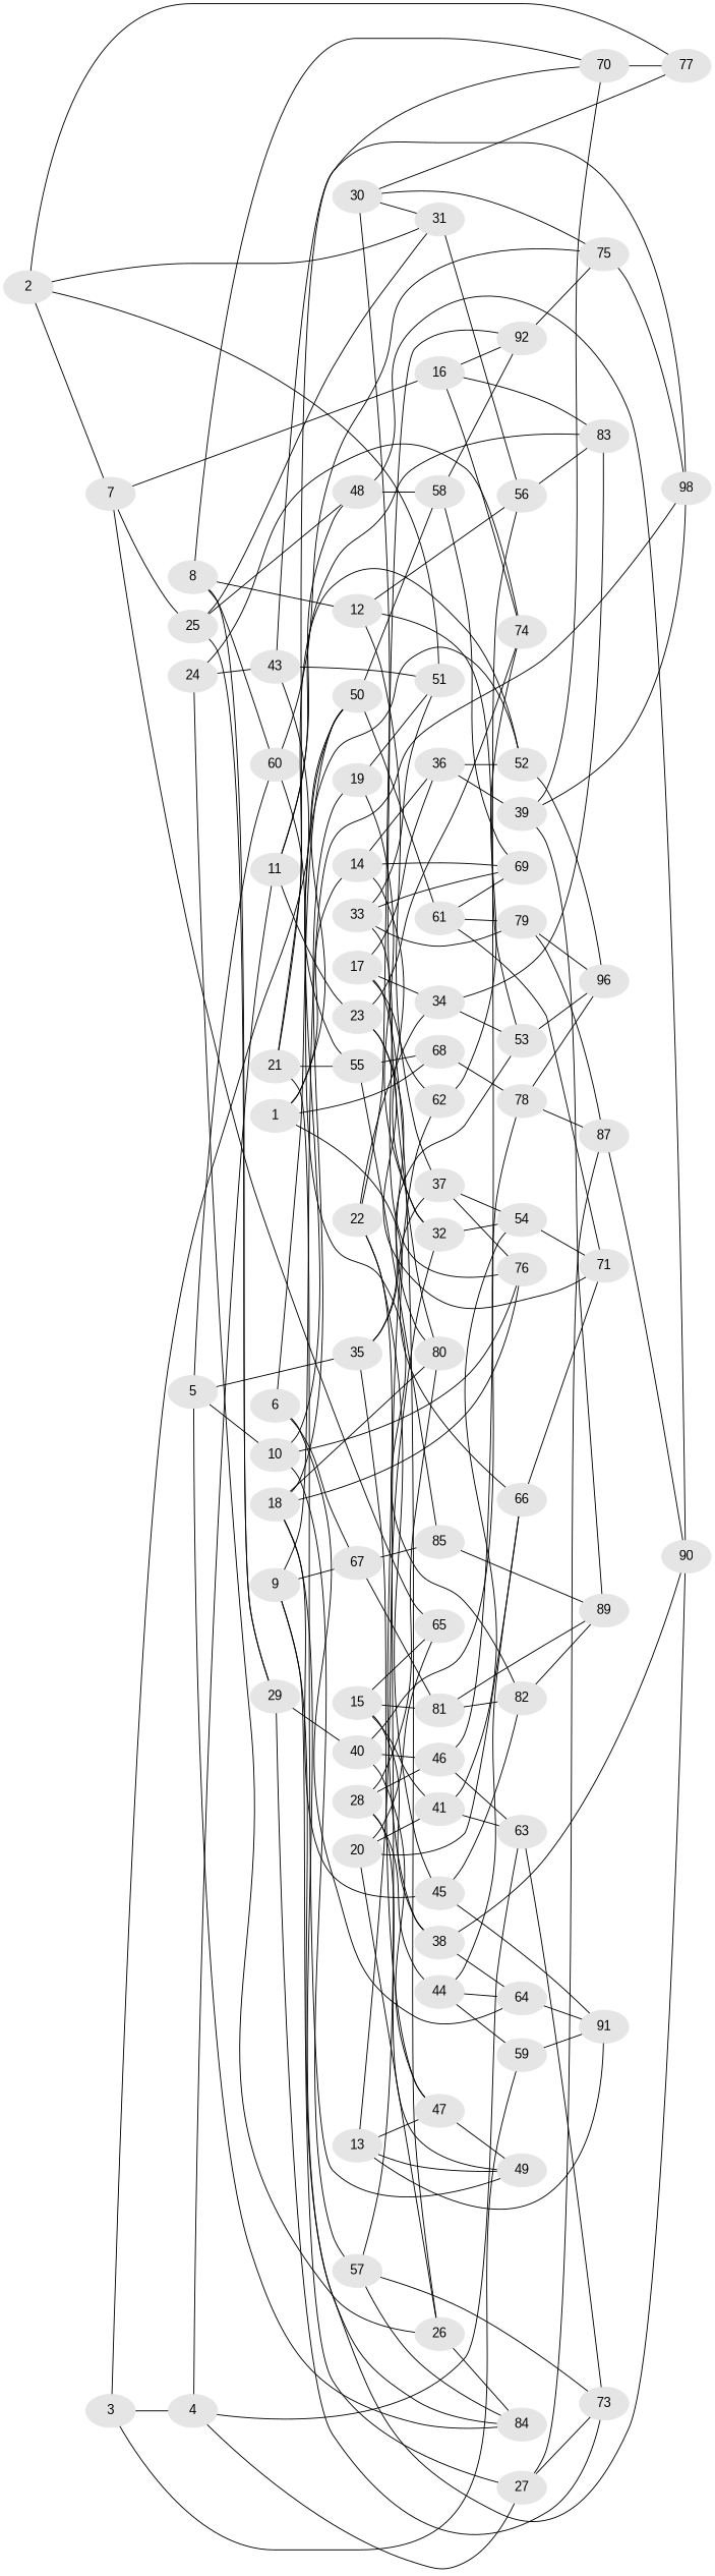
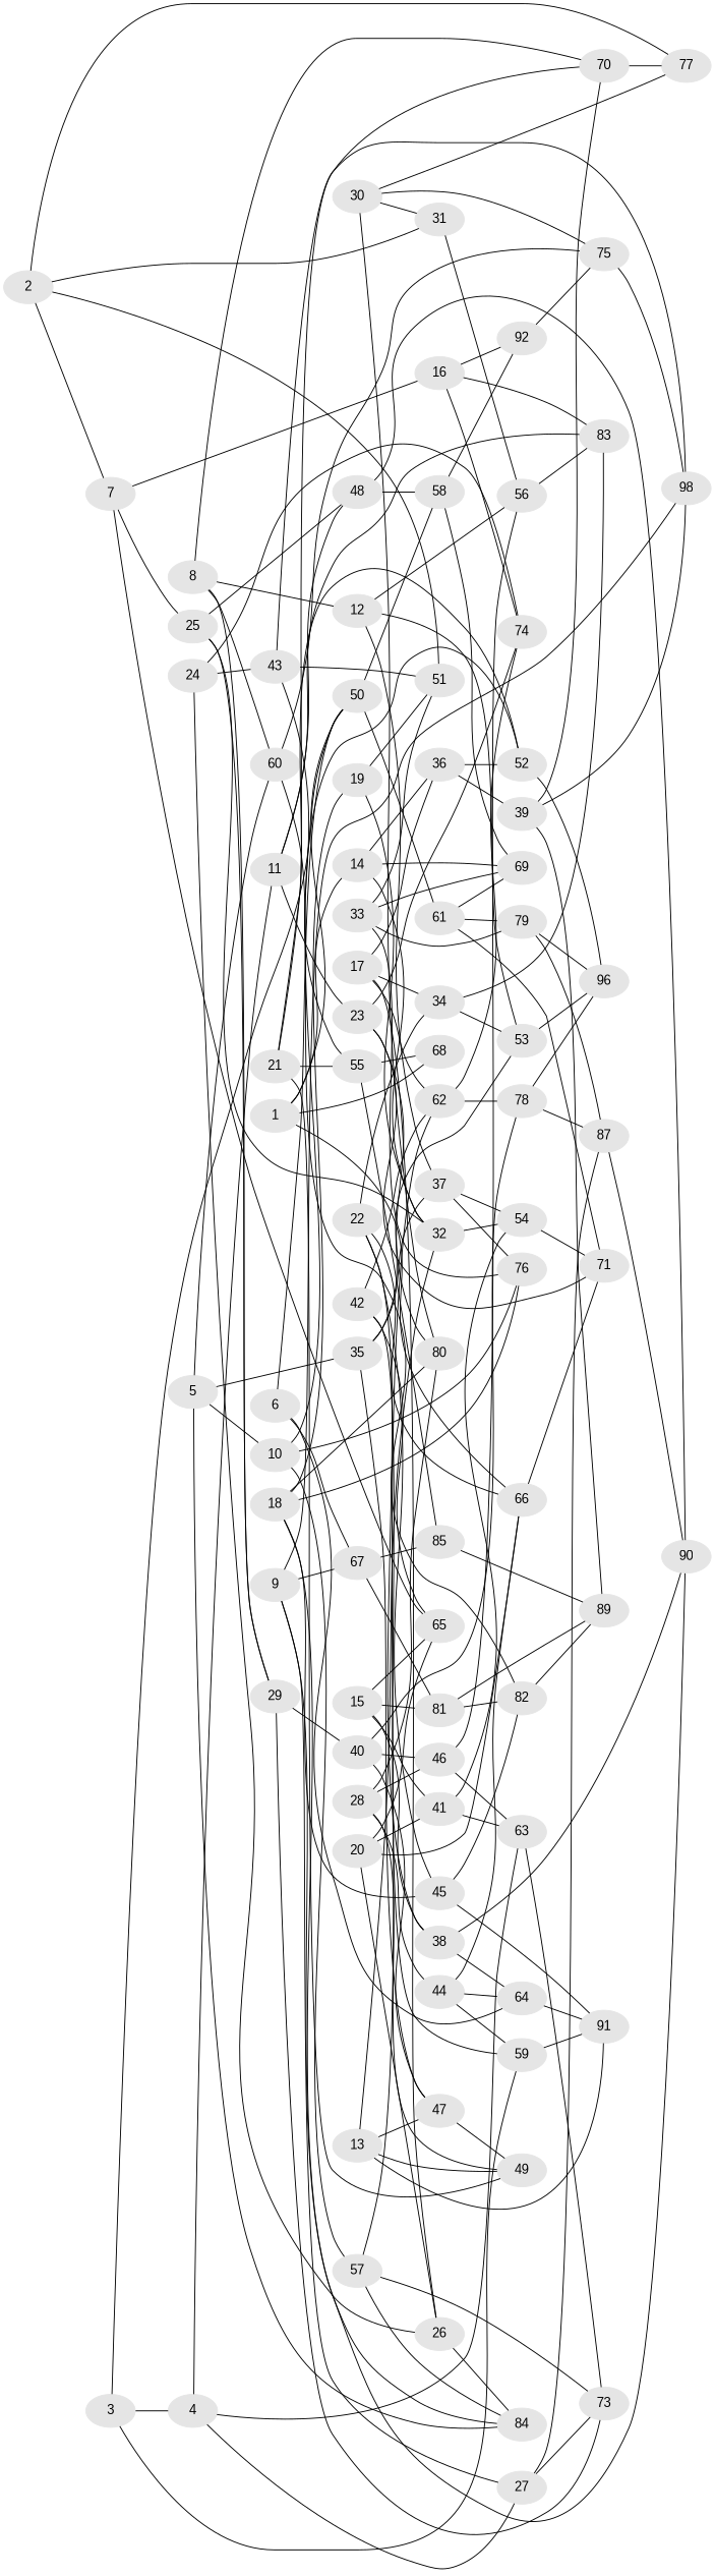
  graph {
    fontname="Liberation Sans"
    rankdir=LR
    node [color=gray90 fontname="Liberation Sans" style=filled]
    edge [fontname="Liberation Sans"]
    1
    14
    50
    66
    68
    32
    36
    69
    58
    61
    71
    78
    2
    7
    31
    51
    77
    16
    25
    65
    56
    3
    4
    59
    11
    27
    63
    91
    23
    48
    83
    73
    87
    5
    10
    35
    60
    84
    52
    57
    76
    37
    53
    47
    75
    82
    6
    64
    67
    85
    81
    89
    n53 [label=92]
    74
    29
    8
    12
    70
    40
    9
    n61 [label=98]
    n62 [label=96]
    62
    80
    90
    54
    13
    49
    39
    15
    38
    41
    17
    26
    34
    18
    19
    45
    20
    21
    55
    22
    24
    43
    28
    44
    46
    30
    33
    79
+   42
    1 -- 14
    1 -- 50
    1 -- 66
    1 -- 68
    14 -- 32
    14 -- 36
    14 -- 69
    50 -- 58
    50 -- 61
    66 -- 71
-   68 -- 78
+   62 -- 78
    32 -- 54
    36 -- 52
    36 -- 39
    58 -- 69
    58 -- n53
    61 -- 69
    61 -- 71
    61 -- 79
    78 -- 87
    78 -- n62
    2 -- 7
    2 -- 31
    2 -- 51
    2 -- 77
    7 -- 16
    7 -- 25
    7 -- 65
    31 -- 56
    16 -- 83
    16 -- n53
    16 -- 74
-   25 -- 31
+   25 -- 32
    25 -- 48
    25 -- 29
    56 -- 83
    3 -- 50
    3 -- 4
    3 -- 59
    4 -- 11
    4 -- 27
    4 -- 63
    59 -- 91
    11 -- 23
    11 -- 48
    11 -- 83
    27 -- 73
    27 -- 87
    63 -- 73
    23 -- 71
    23 -- 74
    23 -- 80
    48 -- 58
    48 -- 90
    87 -- 90
    5 -- 10
    5 -- 35
    5 -- 60
    5 -- 84
    10 -- 52
    10 -- 57
    10 -- 76
    35 -- 37
    35 -- 53
    35 -- 47
    60 -- 75
    60 -- 82
    52 -- n62
    57 -- 73
    57 -- 84
    57 -- 62
    37 -- 76
    37 -- 54
    53 -- n62
    47 -- 49
    75 -- n61
    82 -- 89
    6 -- 50
    6 -- 64
    6 -- 67
    64 -- 91
    67 -- 85
    67 -- 81
    85 -- 89
    81 -- 82
    81 -- 89
    n53 -- 75
    29 -- 73
    29 -- 40
    8 -- 60
    8 -- 29
    8 -- 12
    8 -- 70
    12 -- 56
    12 -- 37
    12 -- 53
    70 -- 77
    40 -- 78
    40 -- 47
    40 -- 46
    9 -- 27
    9 -- 84
    9 -- 67
    9 -- n61
    62 -- 74
    54 -- 71
    13 -- 32
    13 -- 91
    13 -- 47
    13 -- 49
    39 -- 89
    39 -- 70
    39 -- n61
    15 -- 65
    15 -- 81
    15 -- 38
    15 -- 41
    38 -- 64
    38 -- 90
    41 -- 63
    41 -- 54
    17 -- 36
    17 -- 62
    17 -- 26
    17 -- 34
    26 -- 84
    34 -- 83
    34 -- 53
    18 -- 76
    18 -- 80
    18 -- 90
    18 -- 19
    18 -- 45
    19 -- 32
    19 -- 51
    45 -- 91
    45 -- 82
    20 -- 66
    20 -- 65
    20 -- 41
    20 -- 26
    21 -- 52
    21 -- 70
    21 -- 49
    21 -- 55
    55 -- 68
    55 -- 85
-   22 -- n53
+   22 -- 66
    22 -- 38
    22 -- 34
    22 -- 45
    24 -- 74
    24 -- 26
    24 -- 43
    43 -- 51
    43 -- n61
    43 -- 55
    28 -- 80
    28 -- 49
    28 -- 44
    28 -- 46
    44 -- 66
    44 -- 59
    44 -- 64
    46 -- 56
    46 -- 63
    30 -- 31
    30 -- 77
    30 -- 75
    30 -- 80
    33 -- 69
    33 -- 51
    33 -- 76
    33 -- 79
    79 -- 87
    79 -- n62
+   42 -- 65
+   42 -- 59
+   42 -- 62
  }
